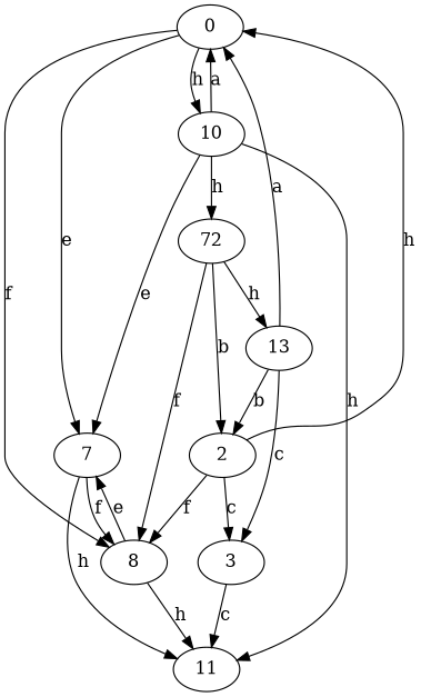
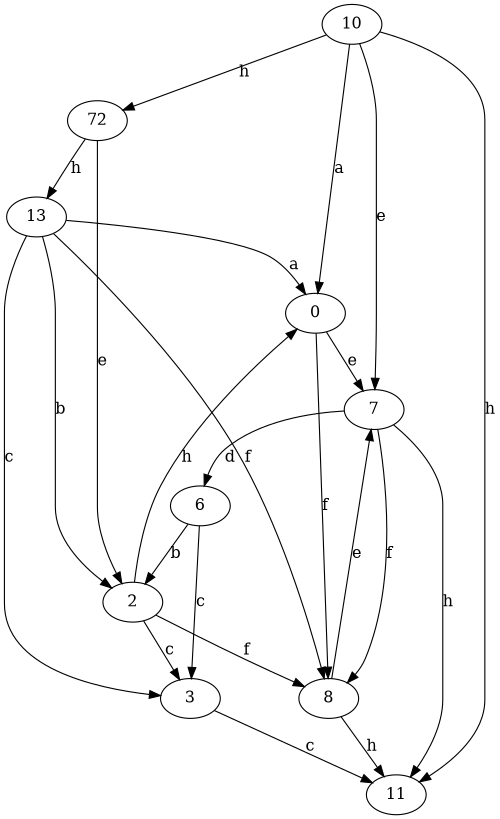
  strict digraph {
    0
    7
    8
    10
+   6
    11
    n7 [label=72]
    2
    3
    13
    0 -> 7 [label=e]
    0 -> 8 [label=f]
-   0 -> 10 [label=h]
    7 -> 8 [label=f]
+   7 -> 6 [label=d]
    7 -> 11 [label=h]
    8 -> 7 [label=e]
    8 -> 11 [label=h]
    10 -> 0 [label=a]
    10 -> 7 [label=e]
    10 -> 11 [label=h]
    10 -> n7 [label=h]
-   n7 -> 8 [label=f]
-   n7 -> 2 [label=b]
+   6 -> 2 [label=b]
+   6 -> 3 [label=c]
+   13 -> 8 [label=f]
+   n7 -> 2 [label=e]
    n7 -> 13 [label=h]
    2 -> 0 [label=h]
    2 -> 8 [label=f]
    2 -> 3 [label=c]
    3 -> 11 [label=c]
    13 -> 0 [label=a]
    13 -> 2 [label=b]
    13 -> 3 [label=c]
  }
